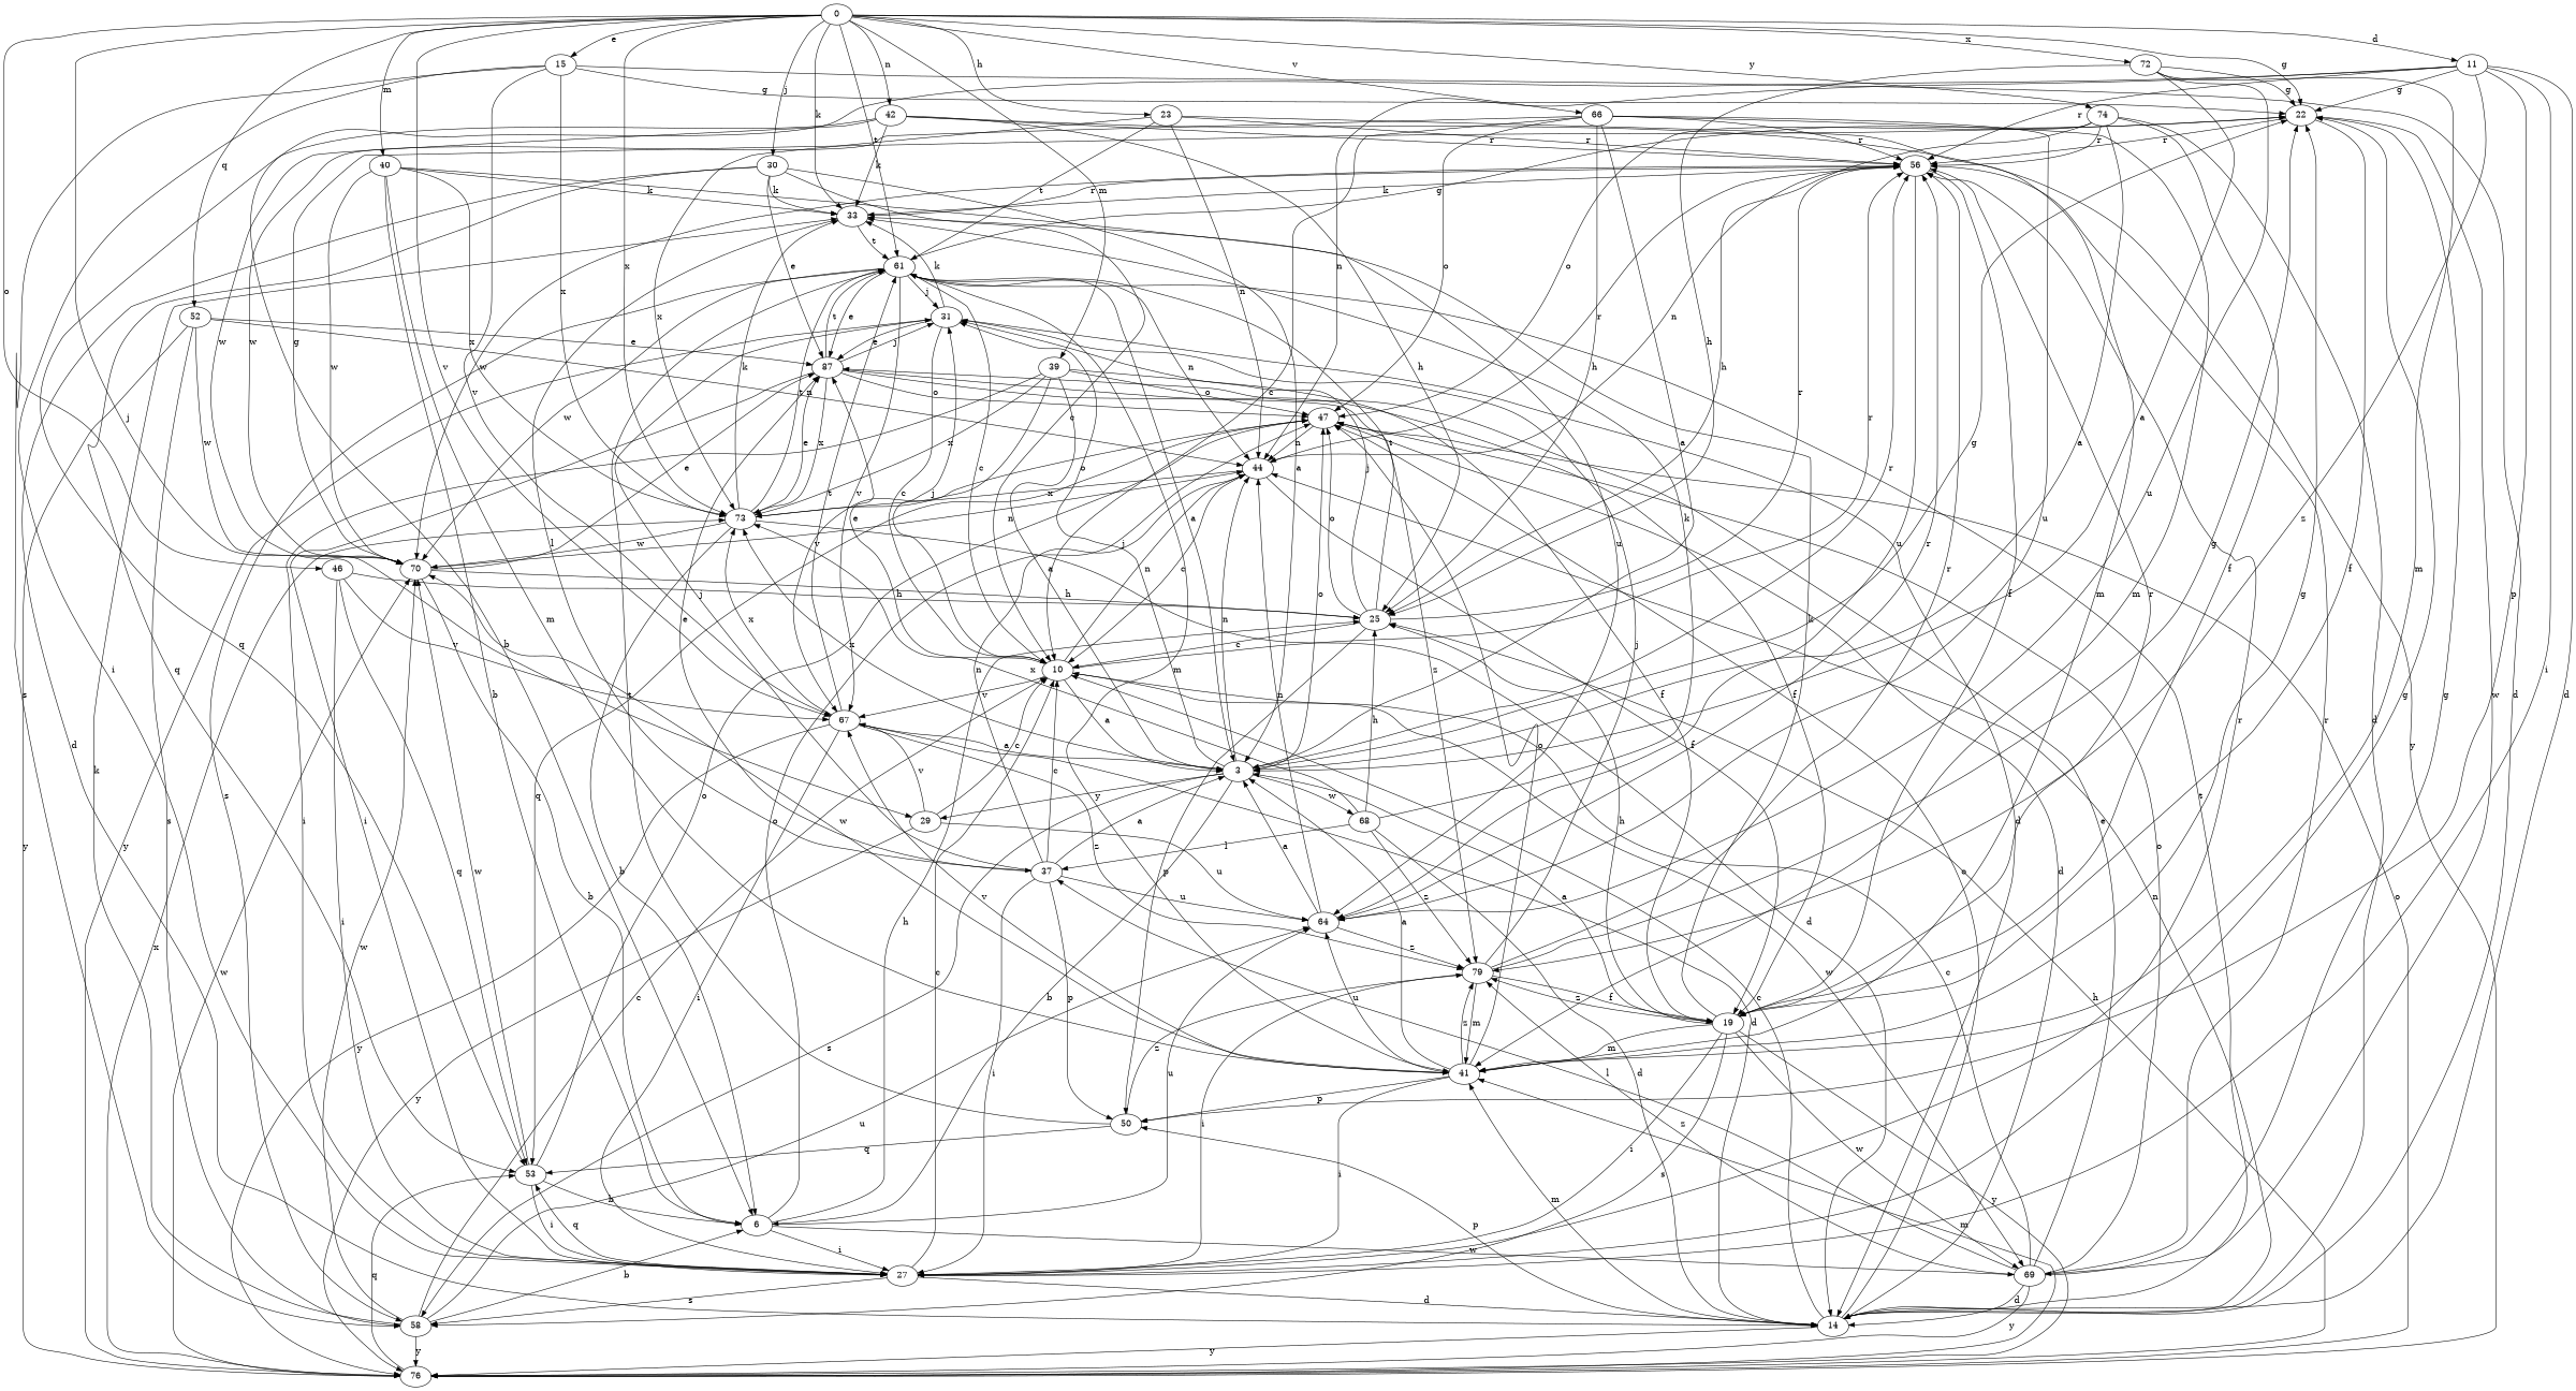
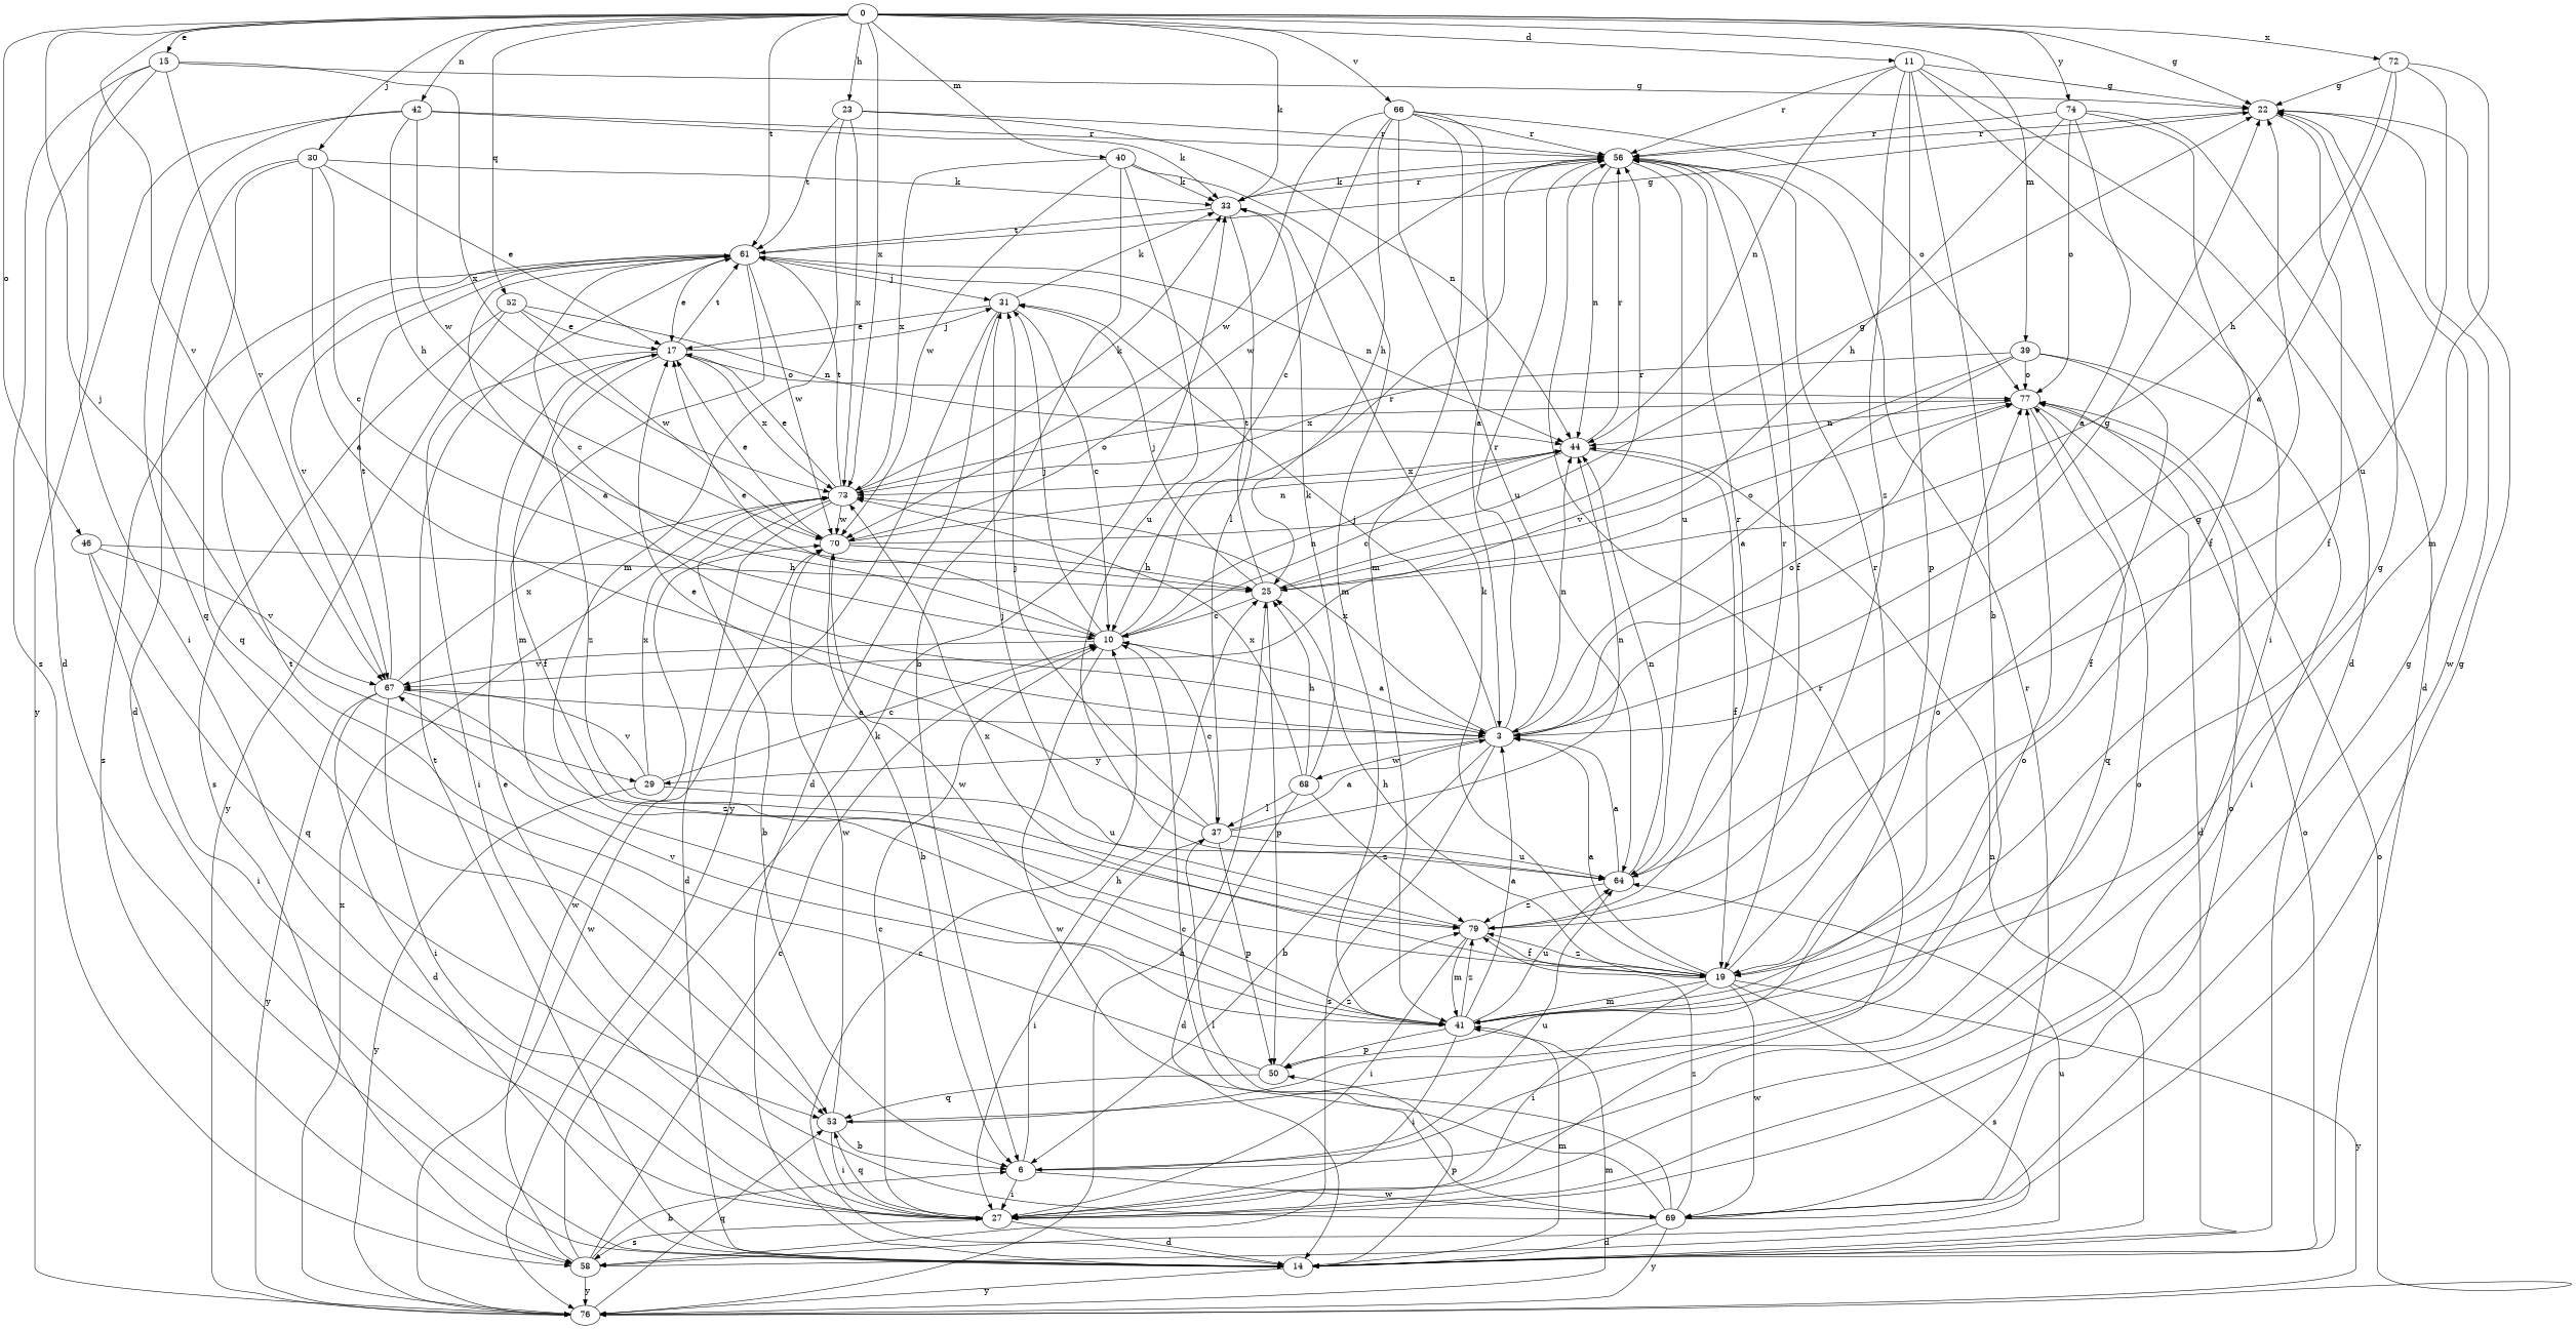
  strict digraph {
    0
    11
    15
    22
    23
    29
    30
    33
    39
    40
    42
    46
    52
    61
    66
    67
    72
    73
    74
    6
    44
    56
    27
    14
    50
    79
    58
    69
    19
    41
    76
    64
    10
    3
-   17 [label=87]
+   17
    53
    37
-   47
+   47 [label=77]
    70
    25
    31
    68
    0 -> 11 [label=d]
    0 -> 15 [label=e]
    0 -> 22 [label=g]
    0 -> 23 [label=h]
    0 -> 29 [label=j]
    0 -> 30 [label=j]
    0 -> 33 [label=k]
    0 -> 39 [label=m]
    0 -> 40 [label=m]
    0 -> 42 [label=n]
    0 -> 46 [label=o]
    0 -> 52 [label=q]
    0 -> 61 [label=t]
    0 -> 66 [label=v]
    0 -> 67 [label=v]
    0 -> 72 [label=x]
    0 -> 73 [label=x]
    0 -> 74 [label=y]
    11 -> 22 [label=g]
    11 -> 6 [label=b]
    11 -> 44 [label=n]
    11 -> 56 [label=r]
    11 -> 27 [label=i]
    11 -> 14 [label=d]
    11 -> 50 [label=p]
    11 -> 79 [label=z]
    15 -> 22 [label=g]
    15 -> 67 [label=v]
    15 -> 73 [label=x]
    15 -> 27 [label=i]
    15 -> 14 [label=d]
    15 -> 58 [label=s]
    22 -> 56 [label=r]
    22 -> 69 [label=w]
    22 -> 19 [label=f]
    23 -> 61 [label=t]
    23 -> 73 [label=x]
    23 -> 44 [label=n]
    23 -> 56 [label=r]
    23 -> 41 [label=m]
    29 -> 67 [label=v]
+   29 -> 73 [label=x]
    29 -> 76 [label=y]
    29 -> 64 [label=u]
    29 -> 10 [label=c]
    30 -> 33 [label=k]
    30 -> 14 [label=d]
    30 -> 10 [label=c]
    30 -> 3 [label=a]
    30 -> 17 [label=e]
    30 -> 53 [label=q]
    33 -> 61 [label=t]
    33 -> 56 [label=r]
    33 -> 37 [label=l]
    39 -> 67 [label=v]
    39 -> 73 [label=x]
    39 -> 27 [label=i]
    39 -> 19 [label=f]
    39 -> 3 [label=a]
    39 -> 47 [label=o]
    40 -> 33 [label=k]
    40 -> 73 [label=x]
    40 -> 6 [label=b]
    40 -> 41 [label=m]
    40 -> 64 [label=u]
    40 -> 70 [label=w]
    42 -> 33 [label=k]
    42 -> 56 [label=r]
    42 -> 76 [label=y]
    42 -> 53 [label=q]
    42 -> 70 [label=w]
    42 -> 25 [label=h]
    46 -> 67 [label=v]
    46 -> 27 [label=i]
    46 -> 53 [label=q]
    46 -> 25 [label=h]
    52 -> 44 [label=n]
    52 -> 58 [label=s]
    52 -> 76 [label=y]
    52 -> 17 [label=e]
    52 -> 70 [label=w]
    61 -> 22 [label=g]
    61 -> 67 [label=v]
    61 -> 44 [label=n]
    61 -> 58 [label=s]
    61 -> 41 [label=m]
    61 -> 10 [label=c]
    61 -> 3 [label=a]
    61 -> 17 [label=e]
    61 -> 70 [label=w]
    61 -> 31 [label=j]
    66 -> 56 [label=r]
    66 -> 41 [label=m]
    66 -> 64 [label=u]
    66 -> 10 [label=c]
    66 -> 3 [label=a]
    66 -> 47 [label=o]
    66 -> 70 [label=w]
    66 -> 25 [label=h]
    67 -> 61 [label=t]
    67 -> 73 [label=x]
    67 -> 27 [label=i]
    67 -> 14 [label=d]
    67 -> 79 [label=z]
    67 -> 76 [label=y]
    67 -> 3 [label=a]
    72 -> 22 [label=g]
    72 -> 41 [label=m]
    72 -> 64 [label=u]
    72 -> 3 [label=a]
    72 -> 25 [label=h]
    73 -> 33 [label=k]
    73 -> 61 [label=t]
    73 -> 6 [label=b]
    73 -> 14 [label=d]
    73 -> 17 [label=e]
    73 -> 47 [label=o]
    73 -> 70 [label=w]
    74 -> 56 [label=r]
    74 -> 14 [label=d]
    74 -> 19 [label=f]
    74 -> 3 [label=a]
    74 -> 47 [label=o]
    74 -> 25 [label=h]
    6 -> 27 [label=i]
    6 -> 69 [label=w]
    6 -> 64 [label=u]
    6 -> 47 [label=o]
    6 -> 25 [label=h]
    44 -> 73 [label=x]
    44 -> 56 [label=r]
    44 -> 19 [label=f]
    44 -> 10 [label=c]
    56 -> 33 [label=k]
    56 -> 44 [label=n]
    56 -> 19 [label=f]
    56 -> 64 [label=u]
    56 -> 70 [label=w]
    27 -> 22 [label=g]
    27 -> 56 [label=r]
    27 -> 14 [label=d]
    27 -> 58 [label=s]
    27 -> 10 [label=c]
    27 -> 53 [label=q]
    14 -> 61 [label=t]
    14 -> 44 [label=n]
    14 -> 50 [label=p]
    14 -> 41 [label=m]
    14 -> 76 [label=y]
    14 -> 10 [label=c]
    14 -> 47 [label=o]
    50 -> 61 [label=t]
    50 -> 79 [label=z]
    50 -> 53 [label=q]
    79 -> 22 [label=g]
    79 -> 56 [label=r]
    79 -> 27 [label=i]
    79 -> 19 [label=f]
    79 -> 41 [label=m]
    79 -> 31 [label=j]
    58 -> 33 [label=k]
    58 -> 6 [label=b]
    58 -> 76 [label=y]
    58 -> 64 [label=u]
    58 -> 10 [label=c]
    58 -> 70 [label=w]
    69 -> 22 [label=g]
    69 -> 56 [label=r]
    69 -> 14 [label=d]
    69 -> 79 [label=z]
    69 -> 76 [label=y]
    69 -> 10 [label=c]
    69 -> 17 [label=e]
    69 -> 37 [label=l]
    69 -> 47 [label=o]
    19 -> 33 [label=k]
+   19 -> 73 [label=x]
    19 -> 56 [label=r]
    19 -> 27 [label=i]
    19 -> 79 [label=z]
    19 -> 58 [label=s]
    19 -> 69 [label=w]
    19 -> 41 [label=m]
    19 -> 76 [label=y]
    19 -> 3 [label=a]
    19 -> 25 [label=h]
    41 -> 22 [label=g]
    41 -> 67 [label=v]
    41 -> 27 [label=i]
    41 -> 50 [label=p]
    41 -> 79 [label=z]
    41 -> 64 [label=u]
    41 -> 3 [label=a]
    41 -> 47 [label=o]
    41 -> 70 [label=w]
    76 -> 73 [label=x]
    76 -> 41 [label=m]
    76 -> 53 [label=q]
    76 -> 47 [label=o]
    76 -> 70 [label=w]
    76 -> 25 [label=h]
    64 -> 44 [label=n]
    64 -> 56 [label=r]
    64 -> 79 [label=z]
    64 -> 3 [label=a]
    10 -> 67 [label=v]
    10 -> 44 [label=n]
    10 -> 56 [label=r]
    10 -> 69 [label=w]
    10 -> 3 [label=a]
    10 -> 17 [label=e]
    10 -> 31 [label=j]
    3 -> 22 [label=g]
    3 -> 29 [label=y]
    3 -> 73 [label=x]
    3 -> 6 [label=b]
    3 -> 44 [label=n]
    3 -> 56 [label=r]
    3 -> 58 [label=s]
    3 -> 47 [label=o]
    3 -> 31 [label=j]
    3 -> 68 [label=w]
    17 -> 61 [label=t]
    17 -> 73 [label=x]
    17 -> 27 [label=i]
    17 -> 79 [label=z]
    17 -> 19 [label=f]
    17 -> 47 [label=o]
    17 -> 31 [label=j]
    53 -> 6 [label=b]
    53 -> 27 [label=i]
    53 -> 47 [label=o]
    53 -> 70 [label=w]
    37 -> 44 [label=n]
    37 -> 27 [label=i]
    37 -> 50 [label=p]
    37 -> 64 [label=u]
    37 -> 10 [label=c]
    37 -> 3 [label=a]
    37 -> 17 [label=e]
    37 -> 31 [label=j]
    47 -> 44 [label=n]
    47 -> 14 [label=d]
    47 -> 53 [label=q]
    70 -> 22 [label=g]
    70 -> 6 [label=b]
    70 -> 44 [label=n]
    70 -> 17 [label=e]
    70 -> 25 [label=h]
    25 -> 61 [label=t]
    25 -> 56 [label=r]
    25 -> 50 [label=p]
    25 -> 10 [label=c]
    25 -> 47 [label=o]
    25 -> 31 [label=j]
    31 -> 33 [label=k]
    31 -> 14 [label=d]
    31 -> 76 [label=y]
    31 -> 10 [label=c]
    31 -> 17 [label=e]
    68 -> 33 [label=k]
    68 -> 73 [label=x]
    68 -> 14 [label=d]
    68 -> 79 [label=z]
    68 -> 37 [label=l]
    68 -> 25 [label=h]
  }
